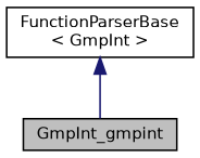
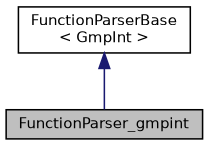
  digraph {
    node [color=black fontname=Helvetica fontsize=10 shape=record style=filled]
-   n1 [fillcolor=grey75 fontcolor=black height=0.2 label=GmpInt_gmpint width=0.4]
+   n1 [fillcolor=grey75 fontcolor=black height=0.2 label=FunctionParser_gmpint width=0.4]
    n2 [fillcolor=white height=0.2 label="FunctionParserBase\l\< GmpInt \>" width=0.4]
    n2 -> n1 [color=midnightblue dir=back fontname=Helvetica fontsize=10 labelfontname=Helvetica labelfontsize=10 style=solid]
  }
